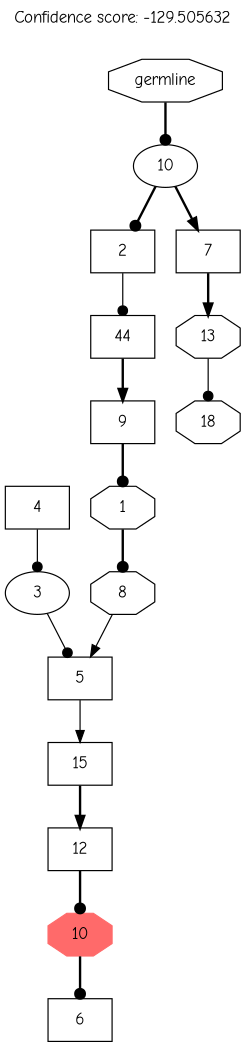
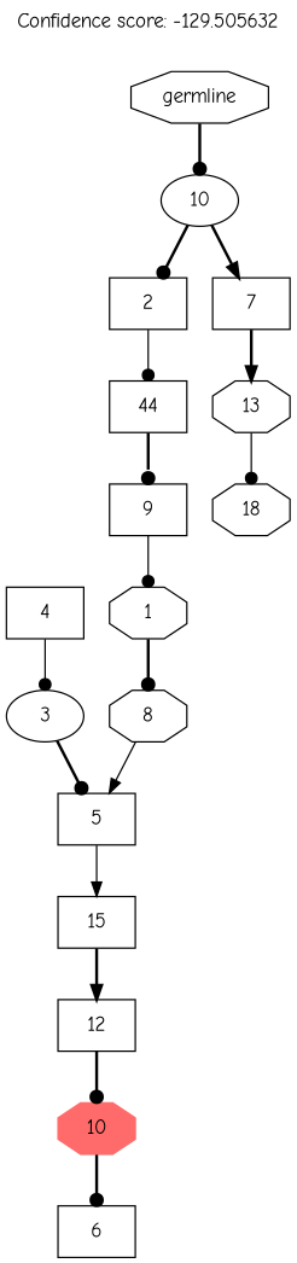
  digraph {
    fontname="Comic Neue"
    label="Confidence score: -129.505632"
    labelloc=t
    node [fontname="Comic Neue" shape=box]
    edge [arrowhead=dot fontname="Comic Neue" style=bold]
    n1 [color=indianred1 label=10 shape=octagon style=filled]
    n2 [label=6]
    n3 [label=12]
    n4 [label=15]
    n5 [label=5]
    n6 [label=3 shape=ellipse]
    n7 [label=4]
    n8 [label=8 shape=octagon]
    n9 [label=1 shape=octagon]
    n10 [label=9]
    n11 [label=44]
    n12 [label=2]
    n13 [label=13 shape=octagon]
    n14 [label=18 shape=octagon]
    n15 [label=7]
    n16 [label=10 shape=ellipse]
    n17 [label=germline shape=octagon]
    n1 -> n2
    n3 -> n1
    n4 -> n3 [arrowhead=normal]
    n5 -> n4 [arrowhead=normal style=solid]
-   n6 -> n5 [style=solid]
+   n6 -> n5
    n7 -> n6 [style=solid]
    n8 -> n5 [arrowhead=normal style=solid]
    n9 -> n8
-   n10 -> n9
-   n11 -> n10 [arrowhead=normal]
+   n10 -> n9 [style=solid]
+   n11 -> n10
    n12 -> n11 [style=solid]
    n13 -> n14 [style=solid]
    n15 -> n13 [arrowhead=normal]
    n16 -> n12
    n16 -> n15 [arrowhead=normal]
    n17 -> n16
  }
